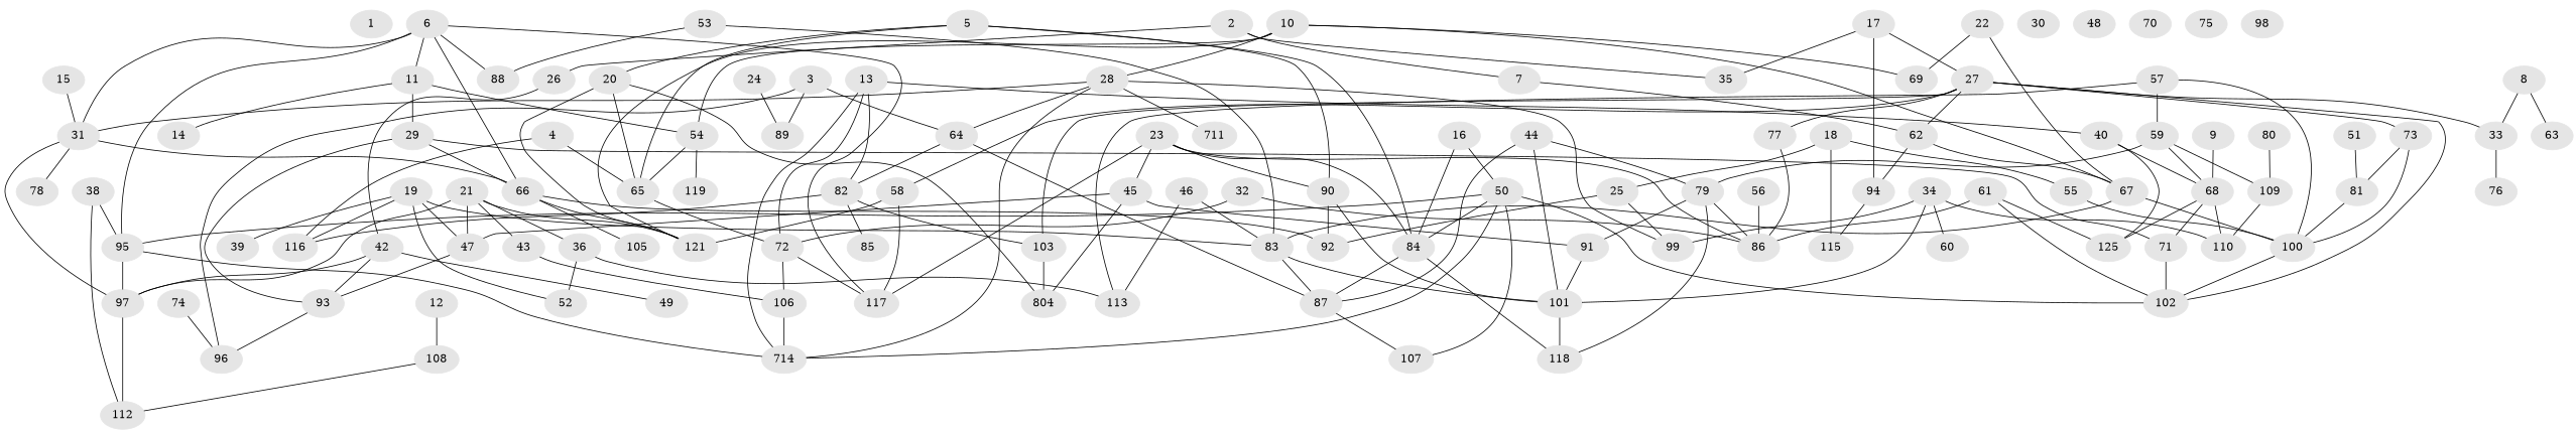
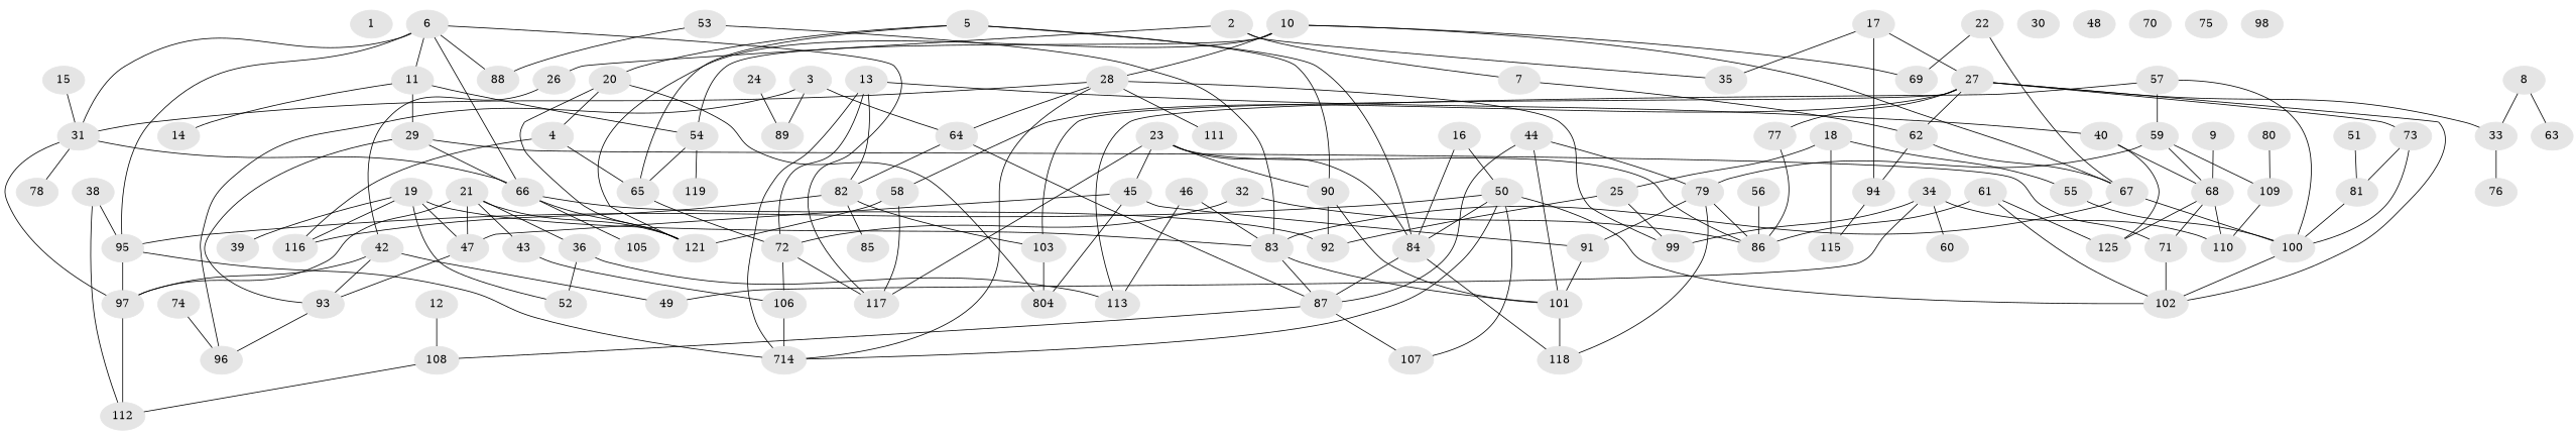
  graph {
    node [color=gray90 style=filled]
    1
    2
    7
    26
    35
    62
    42
    3
    64
    89
    96
    82
    87
    4
    65
    116
    72
    5
    20
    84
    90
    121
    n23 [label=804]
    118
    92
    101
    6
    11
    31
    66
    88
    95
    117
    54
    14
    29
    97
    78
    105
    n40 [label=714]
    67
    94
    8
    33
    63
    76
    9
    68
    71
    110
    n51 [label=125]
    10
    28
    69
    99
-   111 [label=711]
+   111
    119
    83
    100
    93
    12
    108
    112
    13
    40
    106
    103
    85
    15
    16
    50
    102
    107
    17
    27
    58
    73
    77
    115
    18
    25
    55
    19
    39
    47
    52
    21
    36
    43
    113
    22
    23
    45
    86
    91
    24
    49
    81
    30
    32
    34
    60
    38
    44
    79
    46
    48
    51
    53
    56
    57
    59
    109
    61
    70
    74
    75
    80
    98
    2 -- 7
    2 -- 26
    2 -- 35
    7 -- 62
    26 -- 42
    62 -- 67
    62 -- 94
    42 -- 97
    42 -- 93
    42 -- 49
    3 -- 64
    3 -- 89
    3 -- 96
    64 -- 82
    64 -- 87
    82 -- 116
    82 -- 103
    82 -- 85
+   87 -- 108
    87 -- 107
    4 -- 65
    4 -- 116
    65 -- 72
    72 -- 117
    72 -- 106
    5 -- 65
    5 -- 20
    5 -- 84
    5 -- 90
-   20 -- 65
+   20 -- 4
    20 -- 121
    20 -- n23
    84 -- 87
    84 -- 118
    90 -- 92
    90 -- 101
    101 -- 118
    6 -- 11
    6 -- 31
    6 -- 66
    6 -- 88
    6 -- 95
    6 -- 117
    11 -- 54
    11 -- 14
    11 -- 29
    31 -- 66
    31 -- 97
    31 -- 78
    66 -- 121
    66 -- 92
    66 -- 105
    95 -- 97
    95 -- n40
    54 -- 65
    54 -- 119
    29 -- 66
    29 -- 71
    29 -- 93
    97 -- 112
    67 -- 83
    67 -- 100
    94 -- 115
    8 -- 33
    8 -- 63
    33 -- 76
    9 -- 68
    68 -- 71
    68 -- 110
    68 -- n51
    71 -- 102
    10 -- 121
    10 -- 54
    10 -- 67
    10 -- 28
    10 -- 69
    28 -- 64
    28 -- 31
    28 -- n40
    28 -- 99
    28 -- 111
    83 -- 87
    83 -- 101
    100 -- 102
    93 -- 96
    12 -- 108
    108 -- 112
    13 -- 82
    13 -- 72
    13 -- n40
    13 -- 40
    40 -- 68
    40 -- n51
    106 -- n40
    103 -- n23
    15 -- 31
    16 -- 84
    16 -- 50
    50 -- 84
    50 -- 95
    50 -- n40
    50 -- 102
    50 -- 107
    17 -- 35
    17 -- 94
    17 -- 27
    27 -- 62
    27 -- 33
    27 -- 103
    27 -- 102
    27 -- 58
    27 -- 73
    27 -- 77
    58 -- 121
    58 -- 117
    73 -- 100
    73 -- 81
    77 -- 86
    18 -- 115
    18 -- 25
    18 -- 55
    25 -- 92
    25 -- 99
    55 -- 100
    19 -- 116
    19 -- 83
    19 -- 39
    19 -- 47
    19 -- 52
    47 -- 93
    21 -- 121
    21 -- 97
    21 -- 47
    21 -- 36
    21 -- 43
    36 -- 52
    36 -- 113
    43 -- 106
    22 -- 67
    22 -- 69
    23 -- 84
    23 -- 90
    23 -- 117
    23 -- 45
    23 -- 86
    45 -- n23
    45 -- 47
    45 -- 91
    91 -- 101
    24 -- 89
    81 -- 100
    32 -- 72
    32 -- 86
    34 -- 110
    34 -- 99
-   34 -- 101
+   34 -- 49
    34 -- 60
    38 -- 95
    38 -- 112
    44 -- 87
    44 -- 101
    44 -- 79
    79 -- 118
    79 -- 86
    79 -- 91
    46 -- 83
    46 -- 113
    51 -- 81
    53 -- 88
    53 -- 83
    56 -- 86
    57 -- 100
    57 -- 113
    57 -- 59
    59 -- 68
    59 -- 79
    59 -- 109
    109 -- 110
    61 -- n51
    61 -- 102
    61 -- 86
    74 -- 96
    80 -- 109
  }
